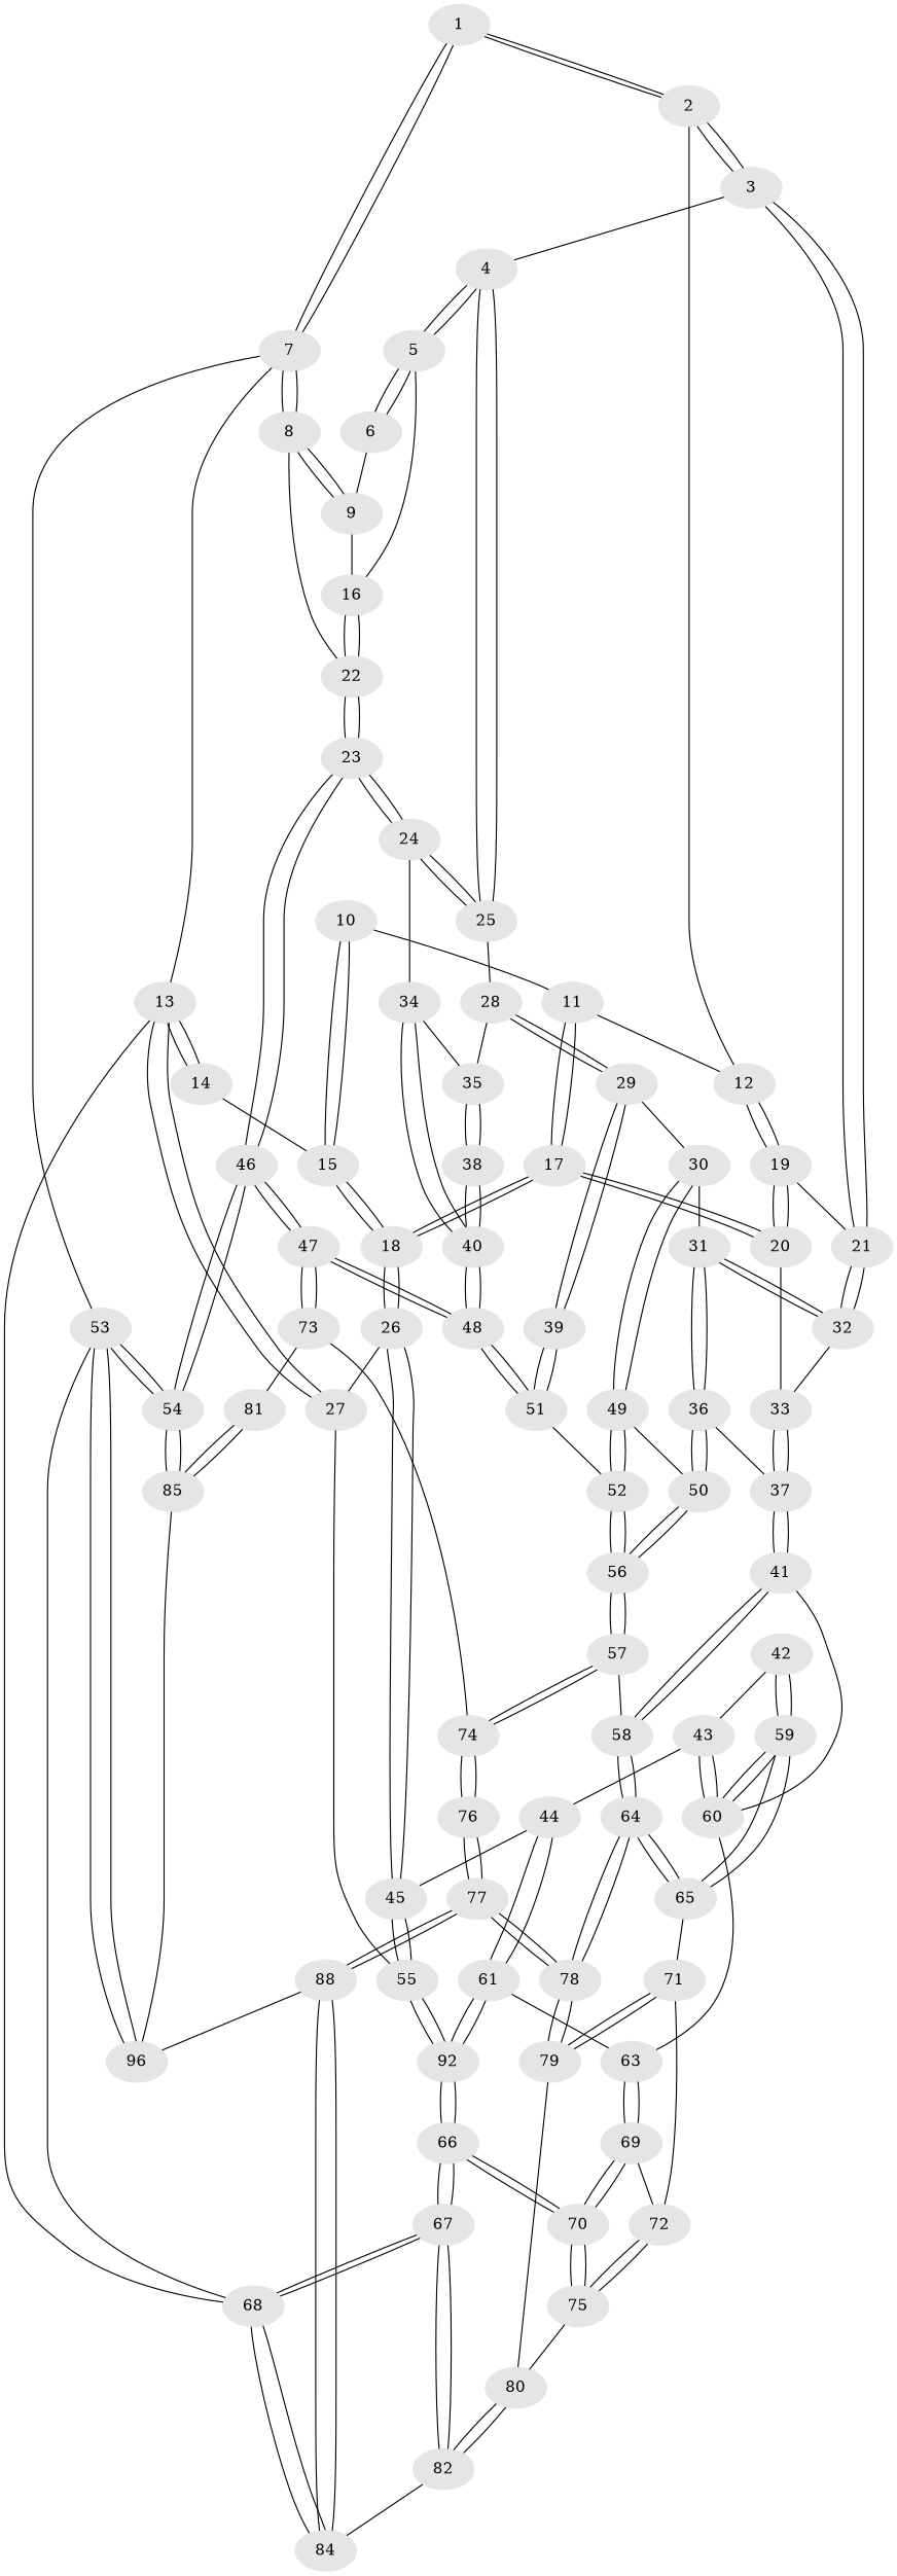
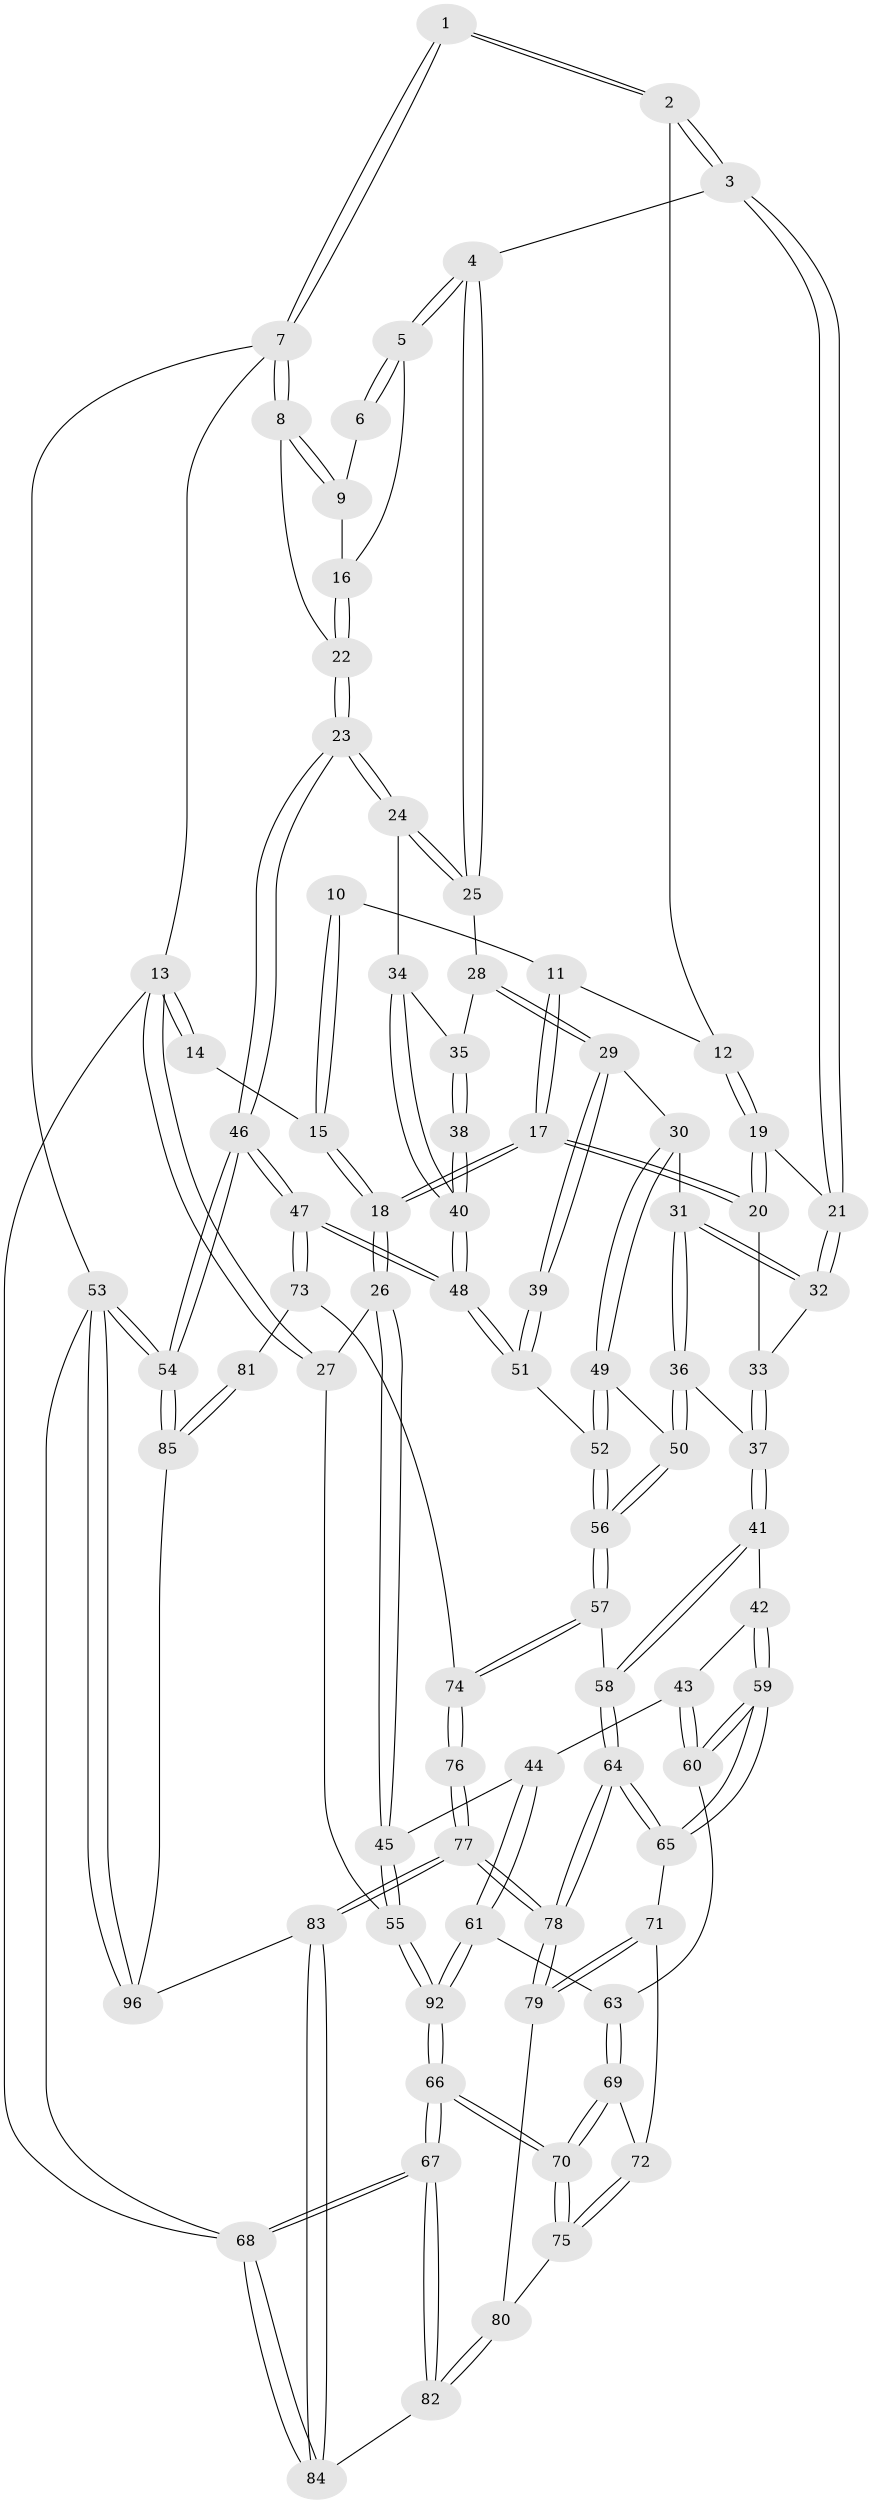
  graph {
    node [color=gray90 style=filled]
    1
    2
    7
    3
    12
    8
    13
    53
    4
    21
    19
    5
    25
    32
    6
    16
    28
    9
    22
    14
    27
    68
    54
    n24 [label=96]
    23
    10
    11
    15
    17
    18
    20
    55
    84
    26
    33
    45
    37
    24
    46
    34
    47
    35
    40
    29
    n45 [label=92]
    30
    39
    38
    31
    49
    51
    36
    50
    52
    41
    48
    56
    42
    58
    43
    59
    64
    44
    60
    65
    61
    63
    73
    85
    74
    81
    57
    66
    76
    78
    71
    69
    67
    70
    72
    79
    82
    75
    80
    77
-   83 [label=88]
+   83
    1 -- 2
    1 -- 2
    1 -- 7
    1 -- 7
    2 -- 3
    2 -- 3
    2 -- 12
    7 -- 8
    7 -- 8
    7 -- 13
    7 -- 53
    3 -- 4
    3 -- 21
    3 -- 21
    12 -- 19
    12 -- 19
    8 -- 9
    8 -- 9
    8 -- 22
    13 -- 14
    13 -- 14
    13 -- 27
    13 -- 27
    13 -- 68
    53 -- 68
    53 -- 54
    53 -- 54
    53 -- n24
    53 -- n24
    4 -- 5
    4 -- 5
    4 -- 25
    4 -- 25
    21 -- 32
    21 -- 32
    19 -- 21
    19 -- 20
    19 -- 20
    5 -- 6
    5 -- 6
    5 -- 16
    25 -- 28
    32 -- 33
    6 -- 9
    16 -- 22
    16 -- 22
    28 -- 35
    28 -- 29
    28 -- 29
    9 -- 16
    22 -- 23
    22 -- 23
    14 -- 15
    27 -- 55
    68 -- 84
    68 -- 84
    54 -- 85
    54 -- 85
    23 -- 24
    23 -- 24
    23 -- 46
    23 -- 46
    10 -- 11
    10 -- 15
    10 -- 15
    11 -- 12
    11 -- 17
    11 -- 17
    15 -- 18
    15 -- 18
    17 -- 18
    17 -- 18
    17 -- 20
    17 -- 20
    18 -- 26
    18 -- 26
    20 -- 33
    55 -- n45
    55 -- n45
    26 -- 27
    26 -- 45
    26 -- 45
    33 -- 37
    33 -- 37
    45 -- 55
    45 -- 55
    37 -- 41
    37 -- 41
    24 -- 25
    24 -- 25
    24 -- 34
    46 -- 54
    46 -- 54
    46 -- 47
    46 -- 47
    34 -- 35
    34 -- 40
    34 -- 40
    47 -- 48
    47 -- 48
    47 -- 73
    47 -- 73
    35 -- 38
    35 -- 38
    40 -- 48
    40 -- 48
    29 -- 30
    29 -- 39
    29 -- 39
    n45 -- 66
    n45 -- 66
    30 -- 31
    30 -- 49
    30 -- 49
    39 -- 51
    39 -- 51
    38 -- 40
    38 -- 40
    31 -- 32
    31 -- 32
    31 -- 36
    31 -- 36
    49 -- 50
    49 -- 52
    49 -- 52
    51 -- 52
    36 -- 37
    36 -- 50
    36 -- 50
    50 -- 56
    50 -- 56
    52 -- 56
    52 -- 56
-   41 -- 60
+   41 -- 42
    41 -- 58
    41 -- 58
    48 -- 51
    48 -- 51
    56 -- 57
    56 -- 57
    42 -- 43
    42 -- 59
    42 -- 59
    58 -- 64
    58 -- 64
    43 -- 44
    43 -- 60
    43 -- 60
    59 -- 60
    59 -- 60
    59 -- 65
    59 -- 65
    64 -- 65
    64 -- 65
    64 -- 78
    64 -- 78
    44 -- 45
    44 -- 61
    44 -- 61
    60 -- 63
    65 -- 71
    61 -- n45
    61 -- n45
    61 -- 63
    63 -- 69
    63 -- 69
    73 -- 74
    73 -- 81
    85 -- n24
    74 -- 76
    74 -- 76
    81 -- 85
    81 -- 85
    57 -- 58
    57 -- 74
    57 -- 74
    66 -- 67
    66 -- 67
    66 -- 70
    66 -- 70
    76 -- 77
    76 -- 77
    78 -- 79
    78 -- 79
    71 -- 72
    71 -- 79
    71 -- 79
    69 -- 70
    69 -- 70
    69 -- 72
    67 -- 68
    67 -- 68
    67 -- 82
    67 -- 82
    70 -- 75
    70 -- 75
    72 -- 75
    72 -- 75
    79 -- 80
    82 -- 84
    75 -- 80
    80 -- 82
    80 -- 82
    77 -- 78
    77 -- 78
    77 -- 83
    77 -- 83
    83 -- n24
    83 -- 84
    83 -- 84
  }
